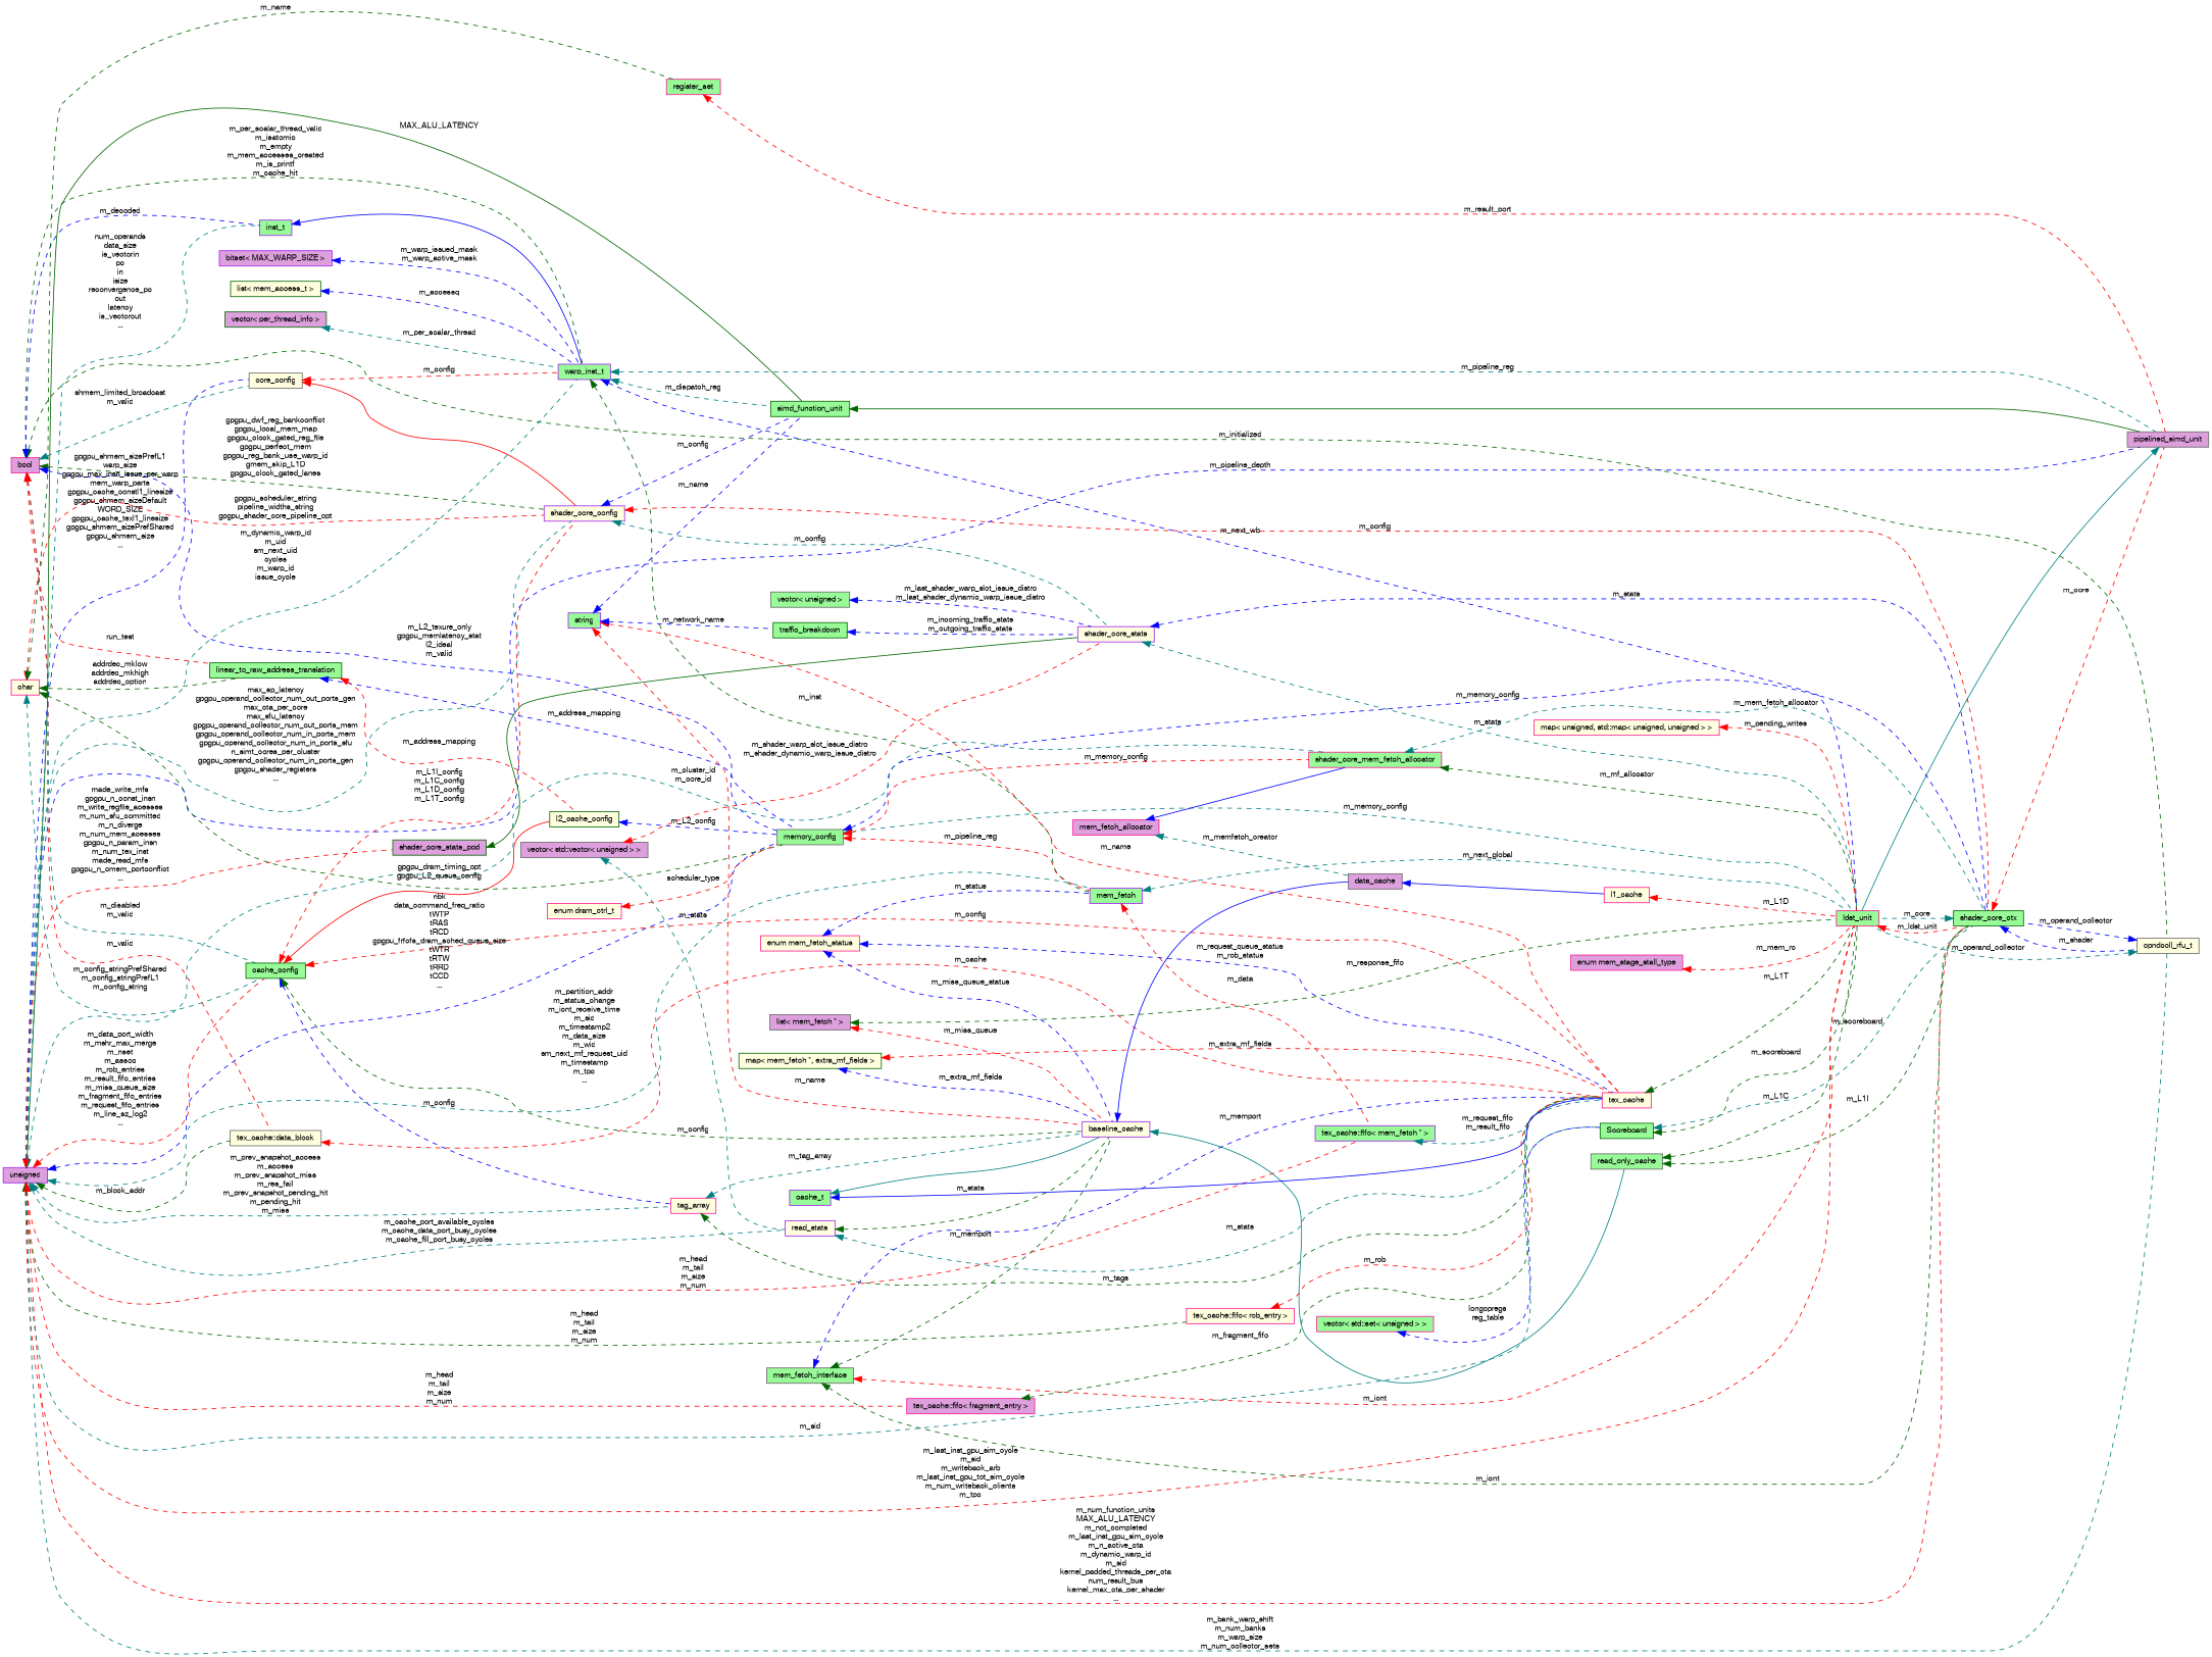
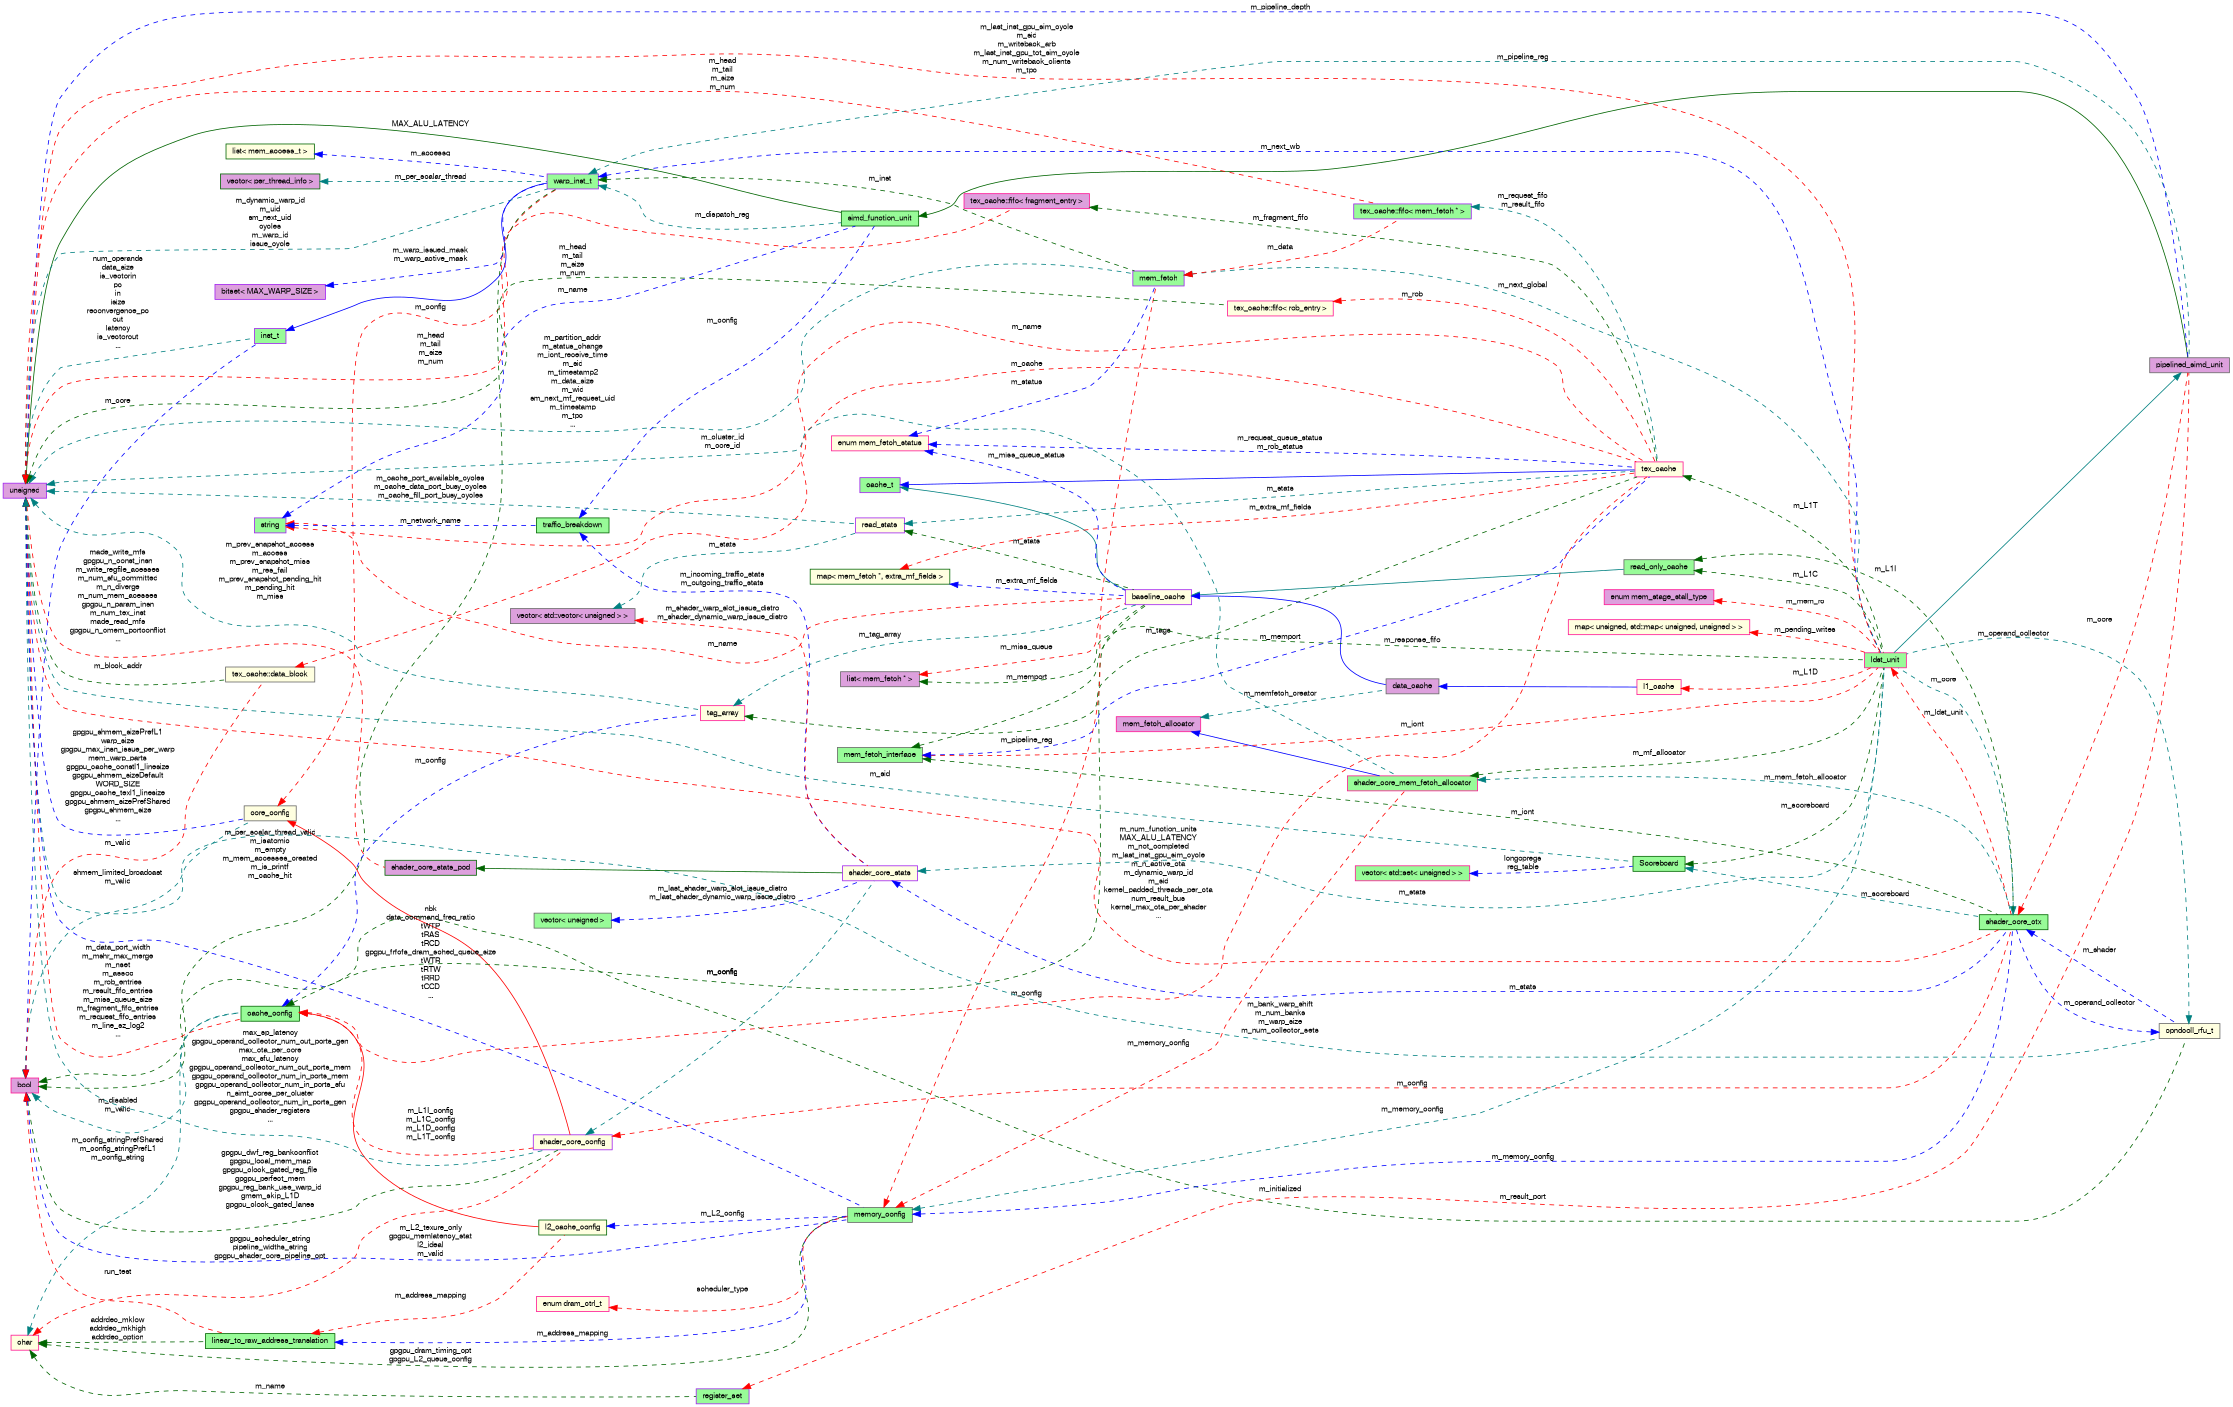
  digraph {
    rankdir=LR
    node [color=deeppink fillcolor=palegreen fontname=FreeSans fontsize=10 shape=record style=filled]
    edge [color=red dir=back fontname=FreeSans fontsize=10 labelfontname=FreeSans labelfontsize=10 style=dashed]
    n1 [fontcolor=black height=0.2 label=ldst_unit width=0.4]
    n2 [color=darkgreen height=0.2 label=shader_core_ctx width=0.4]
    n3 [color=gray40 fillcolor=plum height=0.2 label=pipelined_simd_unit width=0.4]
    n4 [color=gray40 fillcolor=lightyellow height=0.2 label=opndcoll_rfu_t width=0.4]
    n5 [color=darkgreen height=0.2 label=simd_function_unit width=0.4]
    n6 [color=purple fillcolor=lightyellow height=0.2 label=shader_core_config width=0.4]
    n7 [color=purple fillcolor=lightyellow height=0.2 label=shader_core_stats width=0.4]
    n8 [color=gray40 fillcolor=lightyellow height=0.2 label=core_config width=0.4]
    n9 [color=purple height=0.2 label=warp_inst_t width=0.4]
    n10 [color=purple height=0.2 label=mem_fetch width=0.4]
    n11 [fillcolor=plum height=0.2 label=bool width=0.4]
    n12 [color=darkgreen height=0.2 label=cache_config width=0.4]
    n13 [color=purple height=0.2 label=inst_t width=0.4]
    n14 [color=gray40 height=0.2 label=memory_config width=0.4]
    n15 [color=darkgreen height=0.2 label=linear_to_raw_address_translation width=0.4]
    n16 [color=gray40 fillcolor=lightyellow height=0.2 label="tex_cache::data_block" width=0.4]
    n17 [fillcolor=lightyellow height=0.2 label=tag_array width=0.4]
    n18 [color=darkgreen fillcolor=lightyellow height=0.2 label=l2_cache_config width=0.4]
    n19 [color=purple fillcolor=lightyellow height=0.2 label=baseline_cache width=0.4]
    n20 [fillcolor=lightyellow height=0.2 label=tex_cache width=0.4]
    n21 [height=0.2 label=shader_core_mem_fetch_allocator width=0.4]
    n22 [color=purple fillcolor=plum height=0.2 label=unsigned width=0.4]
    n23 [color=darkgreen fillcolor=plum height=0.2 label=shader_core_stats_pod width=0.4]
    n24 [color=darkgreen height=0.2 label=Scoreboard width=0.4]
    n25 [color=purple fillcolor=lightyellow height=0.2 label=read_stats width=0.4]
    n26 [fillcolor=plum height=0.2 label="tex_cache::fifo\< fragment_entry \>" width=0.4]
    n27 [fillcolor=lightyellow height=0.2 label="tex_cache::fifo\< rob_entry \>" width=0.4]
    n28 [color=purple height=0.2 label="tex_cache::fifo\< mem_fetch * \>" width=0.4]
    n29 [fillcolor=lightyellow height=0.2 label=char width=0.4]
-   n30 [height=0.2 label=register_set width=0.4]
+   n30 [color=purple height=0.2 label=register_set width=0.4]
    n31 [color=gray40 height=0.2 label=read_only_cache width=0.4]
    n32 [color=gray40 fillcolor=plum height=0.2 label=data_cache width=0.4]
    n33 [color=purple fillcolor=plum height=0.2 label="bitset\< MAX_WARP_SIZE \>" width=0.4]
    n34 [color=darkgreen fillcolor=lightyellow height=0.2 label="list\< mem_access_t \>" width=0.4]
    n35 [color=darkgreen fillcolor=plum height=0.2 label="vector\< per_thread_info \>" width=0.4]
    n36 [color=purple height=0.2 label=string width=0.4]
    n37 [color=darkgreen height=0.2 label=traffic_breakdown width=0.4]
    n38 [color=gray40 height=0.2 label=mem_fetch_interface width=0.4]
    n39 [color=gray40 height=0.2 label="vector\< unsigned \>" width=0.4]
    n40 [color=gray40 fillcolor=plum height=0.2 label="vector\< std::vector\< unsigned \> \>" width=0.4]
    n41 [fillcolor=lightyellow height=0.2 label="enum dram_ctrl_t" width=0.4]
    n42 [height=0.2 label="vector\< std::set\< unsigned \> \>" width=0.4]
    n43 [fillcolor=lightyellow height=0.2 label=l1_cache width=0.4]
    n44 [color=purple height=0.2 label=cache_t width=0.4]
    n45 [fillcolor=lightyellow height=0.2 label="enum mem_fetch_status" width=0.4]
    n46 [color=gray40 fillcolor=plum height=0.2 label="list\< mem_fetch * \>" width=0.4]
    n47 [color=darkgreen fillcolor=lightyellow height=0.2 label="map\< mem_fetch *, extra_mf_fields \>" width=0.4]
    n48 [fillcolor=plum height=0.2 label=mem_fetch_allocator width=0.4]
    n49 [fillcolor=plum height=0.2 label="enum mem_stage_stall_type" width=0.4]
    n50 [fillcolor=lightyellow height=0.2 label="map\< unsigned, std::map\< unsigned, unsigned \> \>" width=0.4]
    n1 -> n2 [label=m_ldst_unit]
    n2 -> n1 [color=teal label=m_core]
    n2 -> n3 [label=m_core]
    n2 -> n4 [color=blue label=m_shader]
    n3 -> n1 [color=teal style=solid]
    n4 -> n1 [color=teal label=m_operand_collector]
    n4 -> n2 [color=blue label=m_operand_collector]
    n5 -> n3 [color=darkgreen style=solid]
    n6 -> n2 [label=m_config]
-   n6 -> n5 [color=blue label=m_config]
+   n37 -> n5 [color=blue label=m_config]
    n6 -> n7 [color=teal label=m_config]
    n7 -> n1 [color=teal label=m_stats]
    n7 -> n2 [color=blue label=m_stats]
    n8 -> n6 [style=solid]
    n8 -> n9 [label=m_config]
    n9 -> n1 [color=blue label=m_next_wb]
    n9 -> n3 [color=teal label=m_pipeline_reg]
    n9 -> n5 [color=teal label=m_dispatch_reg]
    n9 -> n10 [color=darkgreen label=m_inst]
    n10 -> n1 [color=teal label=m_next_global]
    n10 -> n28 [label=m_data]
    n11 -> n4 [color=darkgreen label=m_initialized]
    n11 -> n6 [color=darkgreen label="gpgpu_dwf_reg_bankconflict\ngpgpu_local_mem_map\ngpgpu_clock_gated_reg_file\ngpgpu_perfect_mem\ngpgpu_reg_bank_use_warp_id\ngmem_skip_L1D\ngpgpu_clock_gated_lanes"]
    n11 -> n8 [color=teal label="shmem_limited_broadcast\nm_valid"]
    n11 -> n9 [color=darkgreen label="m_per_scalar_thread_valid\nm_isatomic\nm_empty\nm_mem_accesses_created\nm_is_printf\nm_cache_hit"]
    n11 -> n12 [color=teal label="m_disabled\nm_valid"]
-   n11 -> n13 [color=blue label=m_decoded]
+   n11 -> n13 [color=blue label=m_core]
    n11 -> n14 [color=blue label="m_L2_texure_only\ngpgpu_memlatency_stat\nl2_ideal\nm_valid"]
    n11 -> n15 [label=run_test]
    n11 -> n16 [label=m_valid]
    n12 -> n6 [label="m_L1I_config\nm_L1C_config\nm_L1D_config\nm_L1T_config"]
    n12 -> n17 [color=blue label=m_config]
    n12 -> n18 [style=solid]
    n12 -> n19 [color=darkgreen label=m_config]
    n12 -> n20 [label=m_config]
    n13 -> n9 [color=blue style=solid]
    n14 -> n1 [color=teal label=m_memory_config]
    n14 -> n2 [color=blue label=m_memory_config]
    n14 -> n10 [label=m_pipeline_reg]
    n14 -> n21 [label=m_memory_config]
    n15 -> n14 [color=blue label=m_address_mapping]
    n15 -> n18 [label=m_address_mapping]
    n16 -> n20 [label=m_cache]
    n17 -> n19 [color=teal label=m_tag_array]
    n17 -> n20 [color=darkgreen label=m_tags]
    n18 -> n14 [color=blue label=m_L2_config]
    n19 -> n31 [color=teal style=solid]
    n19 -> n32 [color=blue style=solid]
    n20 -> n1 [color=darkgreen label=m_L1T]
    n21 -> n1 [color=darkgreen label=m_mf_allocator]
    n21 -> n2 [color=teal label=m_mem_fetch_allocator]
    n22 -> n1 [label="m_last_inst_gpu_sim_cycle\nm_sid\nm_writeback_arb\nm_last_inst_gpu_tot_sim_cycle\nm_num_writeback_clients\nm_tpc"]
    n22 -> n2 [label="m_num_function_units\nMAX_ALU_LATENCY\nm_not_completed\nm_last_inst_gpu_sim_cycle\nm_n_active_cta\nm_dynamic_warp_id\nm_sid\nkernel_padded_threads_per_cta\nnum_result_bus\nkernel_max_cta_per_shader\n..."]
    n22 -> n3 [color=blue label=m_pipeline_depth]
    n22 -> n4 [color=teal label="m_bank_warp_shift\nm_num_banks\nm_warp_size\nm_num_collector_sets"]
    n22 -> n5 [color=darkgreen label=MAX_ALU_LATENCY style=solid]
    n22 -> n6 [color=teal label="max_sp_latency\ngpgpu_operand_collector_num_out_ports_gen\nmax_cta_per_core\nmax_sfu_latency\ngpgpu_operand_collector_num_out_ports_mem\ngpgpu_operand_collector_num_in_ports_mem\ngpgpu_operand_collector_num_in_ports_sfu\nn_simt_cores_per_cluster\ngpgpu_operand_collector_num_in_ports_gen\ngpgpu_shader_registers\n..."]
    n22 -> n8 [color=blue label="gpgpu_shmem_sizePrefL1\nwarp_size\ngpgpu_max_insn_issue_per_warp\nmem_warp_parts\ngpgpu_cache_constl1_linesize\ngpgpu_shmem_sizeDefault\nWORD_SIZE\ngpgpu_cache_texl1_linesize\ngpgpu_shmem_sizePrefShared\ngpgpu_shmem_size\n..."]
    n22 -> n9 [color=teal label="m_dynamic_warp_id\nm_uid\nsm_next_uid\ncycles\nm_warp_id\nissue_cycle"]
    n22 -> n10 [color=teal label="m_partition_addr\nm_status_change\nm_icnt_receive_time\nm_sid\nm_timestamp2\nm_data_size\nm_wid\nsm_next_mf_request_uid\nm_timestamp\nm_tpc\n..."]
    n22 -> n12 [label="m_data_port_width\nm_mshr_max_merge\nm_nset\nm_assoc\nm_rob_entries\nm_result_fifo_entries\nm_miss_queue_size\nm_fragment_fifo_entries\nm_request_fifo_entries\nm_line_sz_log2\n..."]
    n22 -> n13 [color=teal label="num_operands\ndata_size\nis_vectorin\npc\nin\nisize\nreconvergence_pc\nout\nlatency\nis_vectorout\n..."]
    n22 -> n14 [color=blue label="nbk\ndata_command_freq_ratio\ntWTP\ntRAS\ntRCD\ngpgpu_frfcfs_dram_sched_queue_size\ntWTR\ntRTW\ntRRD\ntCCD\n..."]
    n22 -> n16 [color=darkgreen label=m_block_addr]
    n22 -> n17 [color=teal label="m_prev_snapshot_access\nm_access\nm_prev_snapshot_miss\nm_res_fail\nm_prev_snapshot_pending_hit\nm_pending_hit\nm_miss"]
    n22 -> n21 [color=teal label="m_cluster_id\nm_core_id"]
    n22 -> n23 [label="made_write_mfs\ngpgpu_n_const_insn\nm_write_regfile_acesses\nm_num_sfu_committed\nm_n_diverge\nm_num_mem_acesses\ngpgpu_n_param_insn\nm_num_tex_inst\nmade_read_mfs\ngpgpu_n_cmem_portconflict\n..."]
    n22 -> n24 [color=teal label=m_sid]
    n22 -> n25 [color=teal label="m_cache_port_available_cycles\nm_cache_data_port_busy_cycles\nm_cache_fill_port_busy_cycles"]
    n22 -> n26 [label="m_head\nm_tail\nm_size\nm_num"]
    n22 -> n27 [color=darkgreen label="m_head\nm_tail\nm_size\nm_num"]
    n22 -> n28 [label="m_head\nm_tail\nm_size\nm_num"]
    n23 -> n7 [color=darkgreen style=solid]
    n24 -> n1 [color=darkgreen label=m_scoreboard]
    n24 -> n2 [color=teal label=m_scoreboard]
    n25 -> n19 [color=darkgreen label=m_stats]
    n25 -> n20 [color=teal label=m_stats]
    n26 -> n20 [color=darkgreen label=m_fragment_fifo]
    n27 -> n20 [label=m_rob]
    n28 -> n20 [color=teal label="m_request_fifo\nm_result_fifo"]
    n29 -> n6 [label="gpgpu_scheduler_string\npipeline_widths_string\ngpgpu_shader_core_pipeline_opt"]
    n29 -> n12 [color=teal label="m_config_stringPrefShared\nm_config_stringPrefL1\nm_config_string"]
    n29 -> n14 [color=darkgreen label="gpgpu_dram_timing_opt\ngpgpu_L2_queue_config"]
    n29 -> n15 [color=darkgreen label="addrdec_mklow\naddrdec_mkhigh\naddrdec_option"]
    n29 -> n30 [color=darkgreen label=m_name]
    n30 -> n3 [label=m_result_port]
    n31 -> n1 [color=darkgreen label=m_L1C]
    n31 -> n2 [color=darkgreen label=m_L1I]
    n32 -> n43 [color=blue style=solid]
    n33 -> n9 [color=blue label="m_warp_issued_mask\nm_warp_active_mask"]
    n34 -> n9 [color=blue label=m_accessq]
    n35 -> n9 [color=teal label=m_per_scalar_thread]
    n36 -> n5 [color=blue label=m_name]
    n36 -> n19 [label=m_name]
    n36 -> n20 [label=m_name]
    n36 -> n37 [color=blue label=m_network_name]
    n37 -> n7 [color=blue label="m_incoming_traffic_stats\nm_outgoing_traffic_stats"]
    n38 -> n1 [label=m_icnt]
    n38 -> n2 [color=darkgreen label=m_icnt]
    n38 -> n19 [color=darkgreen label=m_memport]
    n38 -> n20 [color=blue label=m_memport]
    n39 -> n7 [color=blue label="m_last_shader_warp_slot_issue_distro\nm_last_shader_dynamic_warp_issue_distro"]
    n40 -> n7 [label="m_shader_warp_slot_issue_distro\nm_shader_dynamic_warp_issue_distro"]
    n40 -> n25 [color=teal label=m_stats]
    n41 -> n14 [label=scheduler_type]
    n42 -> n24 [color=blue label="longopregs\nreg_table"]
    n43 -> n1 [label=m_L1D]
    n44 -> n19 [color=teal style=solid]
    n44 -> n20 [color=blue style=solid]
    n45 -> n10 [color=blue label=m_status]
    n45 -> n19 [color=blue label=m_miss_queue_status]
    n45 -> n20 [color=blue label="m_request_queue_status\nm_rob_status"]
    n46 -> n1 [color=darkgreen label=m_response_fifo]
    n46 -> n19 [label=m_miss_queue]
    n47 -> n19 [color=blue label=m_extra_mf_fields]
    n47 -> n20 [label=m_extra_mf_fields]
    n48 -> n21 [color=blue style=solid]
    n48 -> n32 [color=teal label=m_memfetch_creator]
    n49 -> n1 [label=m_mem_rc]
    n50 -> n1 [label=m_pending_writes]
  }
